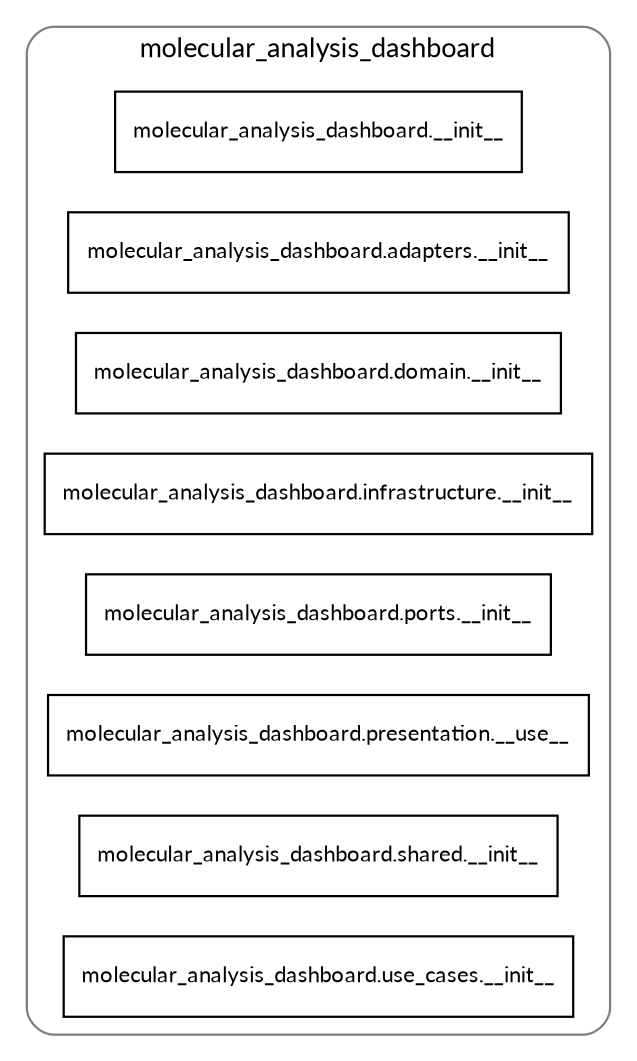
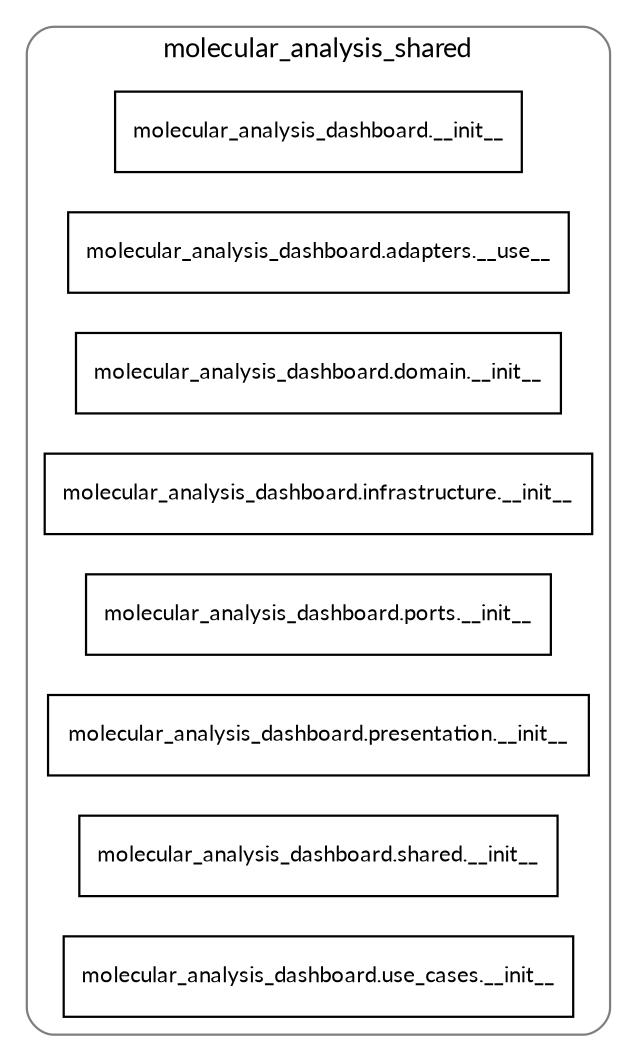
  digraph {
    fontsize=10
    rankdir=LR
    fontname=Lato
    node [fontsize=10 shape=box fontname=Lato]
    "molecular_analysis_dashboard.__init__"
-   "molecular_analysis_dashboard.adapters.__init__"
+   "molecular_analysis_dashboard.adapters.__init__" [label="molecular_analysis_dashboard.adapters.__use__"]
    "molecular_analysis_dashboard.domain.__init__"
    "molecular_analysis_dashboard.infrastructure.__init__"
    "molecular_analysis_dashboard.ports.__init__"
-   "molecular_analysis_dashboard.presentation.__init__" [label="molecular_analysis_dashboard.presentation.__use__"]
+   "molecular_analysis_dashboard.presentation.__init__"
    "molecular_analysis_dashboard.shared.__init__"
    "molecular_analysis_dashboard.use_cases.__init__"
    subgraph cluster_1 {
      color=gray50
      fontsize=12
-     label=molecular_analysis_dashboard
+     label=molecular_analysis_shared
      style=rounded
      "molecular_analysis_dashboard.__init__"
      "molecular_analysis_dashboard.adapters.__init__"
      "molecular_analysis_dashboard.domain.__init__"
      "molecular_analysis_dashboard.infrastructure.__init__"
      "molecular_analysis_dashboard.ports.__init__"
      "molecular_analysis_dashboard.presentation.__init__"
      "molecular_analysis_dashboard.shared.__init__"
      "molecular_analysis_dashboard.use_cases.__init__"
    }
  }
